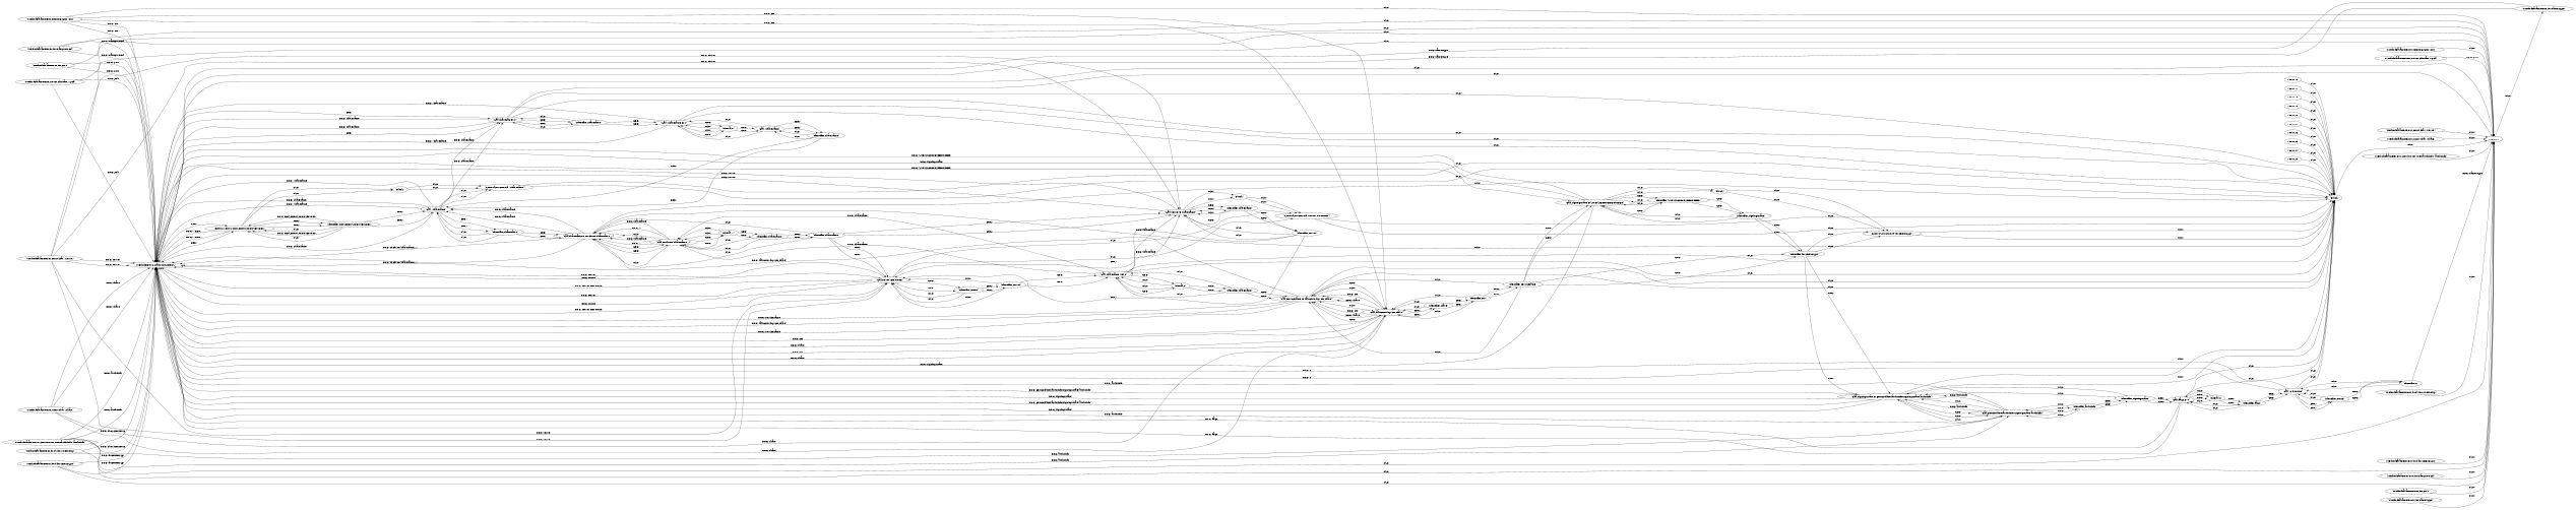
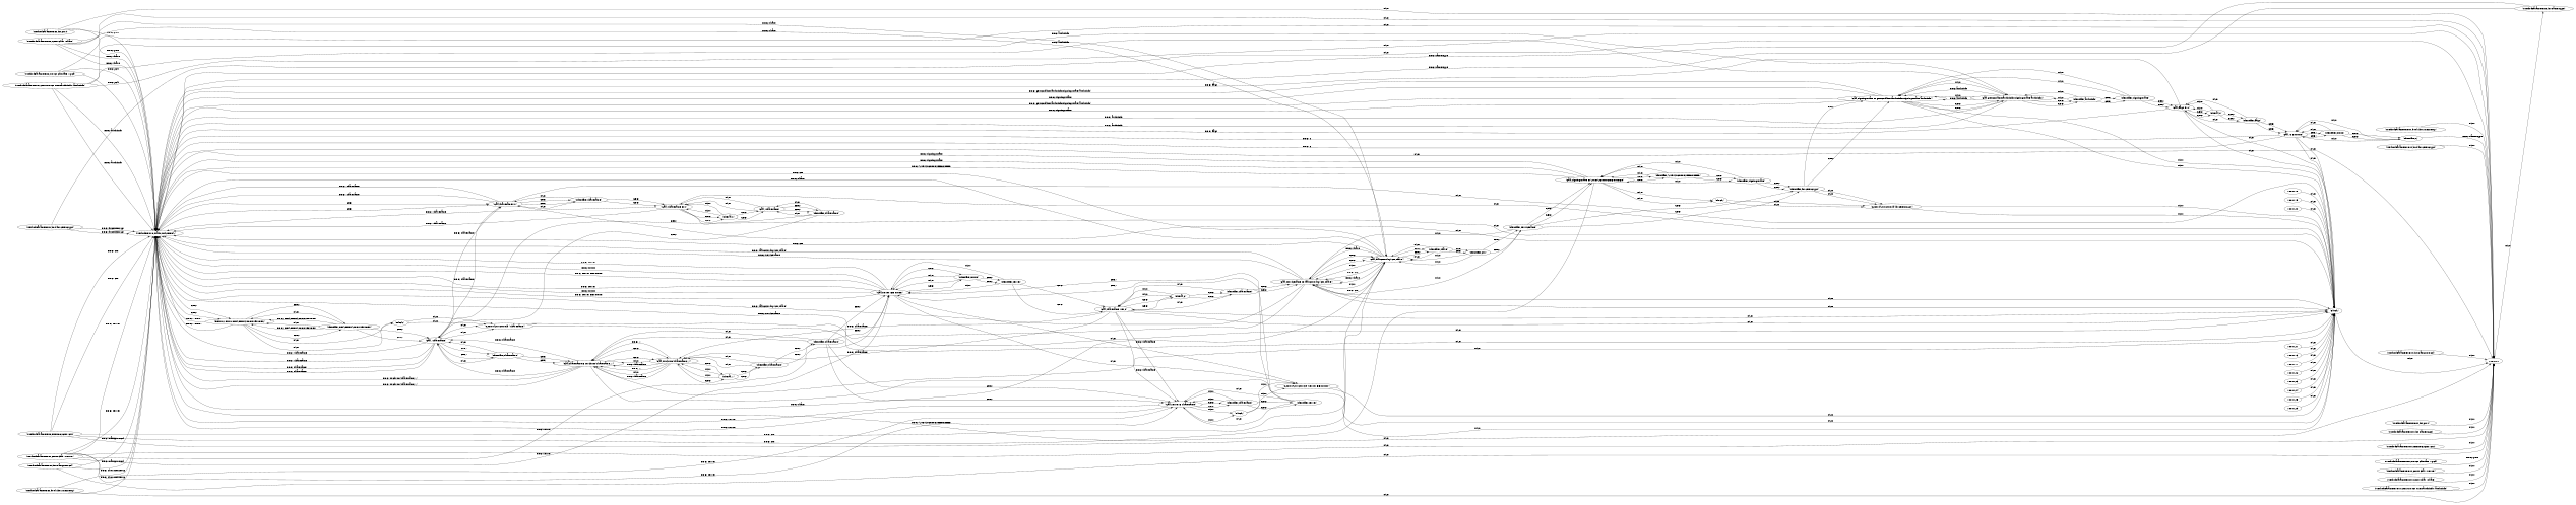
  digraph {
    rankdir=LR
    n1 [label="(MethodReturn,static NTSTATUS)"]
    n2 [label="(Return,return NT_STATUS_NO_MEMORY;)"]
    n3 [label="(Call,sharename++)"]
    1000101
    n5 [label="(Block,)"]
    n6 [label="(Identifier,NT_STATUS_NO_MEMORY)"]
    n7 [label="(Block,)"]
    n8 [label="(Identifier,sharename)"]
    n9 [label="(MethodParameterIn,int name_type)"]
    n10 [label="(MethodParameterIn,TALLOC_CTX *ctx)"]
    n11 [label="(Call,talloc_strdup(ctx,share))"]
    n12 [label="(Identifier,share)"]
    n13 [label="(Call,servicename = talloc_strdup(ctx,share))"]
    n14 [label="(MethodParameterOut,TALLOC_CTX *ctx)"]
    n15 [label="(MethodParameterIn,struct cli_state **pcli)"]
    n16 [label="(MethodParameterOut,struct cli_state **pcli)"]
    n17 [label="(Call,*c = NULL)"]
    n18 [label="(Identifier,NULL)"]
    n19 [label="(Identifier,c)"]
    n20 [label="(MethodParameterIn,const char *server)"]
    n21 [label="(Call,server == NULL)"]
    n22 [label="(Call,server = sharename)"]
    n23 [label="(Identifier,NULL)"]
    n24 [label="(ControlStructure,if (server == NULL))"]
    n25 [label="(Block,)"]
    n26 [label="(Identifier,sharename)"]
    n27 [label="(MethodParameterOut,const char *server)"]
    n28 [label="(Call,flags = 0)"]
    n29 [label="(Literal,0)"]
    n30 [label="(Identifier,flags)"]
    n31 [label="(Call,signing_state = get_cmdline_auth_info_signing_state(auth_info))"]
    n32 [label="(Call,get_cmdline_auth_info_signing_state(auth_info))"]
    n33 [label="(Identifier,auth_info)"]
    n34 [label="(Identifier,signing_state)"]
    n35 [label="(Identifier,force_encrypt)"]
    n36 [label="(ControlStructure,if (force_encrypt))"]
    n37 [label="(Block,)"]
    n38 [label="(Call,signing_state = SMB_SIGNING_REQUIRED)"]
    n39 [label="(Identifier,SMB_SIGNING_REQUIRED)"]
    n40 [label="(Identifier,signing_state)"]
    n41 [label="(Identifier,ctx)"]
    n42 [label="(Identifier,servicename)"]
    n43 [label="(Literal,2)"]
    n44 [label="(Call,sharename += 2)"]
    n45 [label="(Identifier,sharename)"]
    n46 [label="(Call,strchr_m(sharename,'\\'))"]
    n47 [label="(Call,sharename = strchr_m(sharename,'\\'))"]
    n48 [label="(Literal,'\\')"]
    n49 [label="(MethodParameterIn,const char *share)"]
    n50 [label="(MethodParameterOut,const char *share)"]
    n51 [label="(Identifier,server)"]
    n52 [label="(Identifier,server)"]
    n53 [label="(Call,!sharename)"]
    n54 [label="(Identifier,sharename)"]
    n55 [label="(ControlStructure,if (!sharename))"]
    n56 [label="(Identifier,sharename)"]
    n57 [label="(Identifier,sharename)"]
    n58 [label="(Literal,0)"]
    n59 [label="(Call,*sharename = 0)"]
    n60 [label="(Call,*sharename)"]
    n61 [label="(Identifier,sharename)"]
    n62 [label="(MethodParameterIn,const struct user_auth_info *auth_info)"]
    n63 [label="(MethodParameterOut,const struct user_auth_info *auth_info)"]
    n64 [label="(MethodParameterIn,bool show_sessetup)"]
    n65 [label="(MethodParameterOut,bool show_sessetup)"]
    n66 [label="(MethodParameterIn,bool force_encrypt)"]
    n67 [label="(MethodParameterOut,bool force_encrypt)"]
    n68 [label="(MethodParameterIn,int max_protocol)"]
    n69 [label="(MethodParameterOut,int max_protocol)"]
    n70 [label="(MethodParameterIn,int port)"]
    n71 [label="(MethodParameterOut,int port)"]
    n72 [label="(MethodParameterOut,int name_type)"]
    1000113
    1000117
    1000118
    1000119
    1000120
    1000121
    1000122
    1000123
    1000124
+   1000125
    1000129
    n1 -> n2 [label="CFG: "]
    n1 -> n2 [label="CFG: "]
    n1 -> n3 [label="CFG: "]
    n1 -> n3 [label="CFG: "]
    n1 -> 1000101 [label="AST: "]
    n2 -> n1 [label="DDG: <RET>"]
    n2 -> n1 [label="DDG: <RET>"]
    n2 -> n5 [label="AST: "]
    n2 -> n5 [label="AST: "]
    n2 -> n6 [label="CFG: "]
    n2 -> n6 [label="CFG: "]
    n3 -> n1 [label="DDG: sharename"]
    n3 -> n1 [label="DDG: sharename"]
    n3 -> n7 [label="AST: "]
    n3 -> n7 [label="AST: "]
    n3 -> n8 [label="CFG: "]
    n3 -> n8 [label="CFG: "]
    1000101 -> n9 [label="AST: "]
    n5 -> n55 [label="AST: "]
    n5 -> n55 [label="AST: "]
    n6 -> n2 [label="AST: "]
    n6 -> n2 [label="DDG: NT_STATUS_NO_MEMORY"]
    n6 -> n2 [label="AST: "]
    n6 -> n2 [label="DDG: NT_STATUS_NO_MEMORY"]
    n6 -> n53 [label="CFG: "]
    n6 -> n53 [label="CFG: "]
    n7 -> 1000101 [label="AST: "]
    n8 -> n3 [label="AST: "]
    n8 -> n3 [label="AST: "]
    n8 -> n59 [label="CFG: "]
    n8 -> n59 [label="CFG: "]
    n9 -> n1 [label="DDG: name_type"]
    n9 -> n1 [label="DDG: name_type"]
    n10 -> n1 [label="DDG: ctx"]
    n10 -> n1 [label="DDG: ctx"]
    n10 -> 1000101 [label="AST: "]
    n10 -> n11 [label="DDG: ctx"]
    n10 -> n11 [label="DDG: ctx"]
    n11 -> n1 [label="DDG: share"]
    n11 -> n1 [label="DDG: ctx"]
    n11 -> n1 [label="DDG: share"]
    n11 -> n1 [label="DDG: ctx"]
    n11 -> n12 [label="CFG: "]
    n11 -> n12 [label="CFG: "]
    n11 -> n13 [label="AST: "]
    n11 -> n13 [label="DDG: ctx"]
    n11 -> n13 [label="DDG: share"]
    n11 -> n13 [label="AST: "]
    n11 -> n13 [label="DDG: ctx"]
    n11 -> n13 [label="DDG: share"]
    n12 -> n11 [label="AST: "]
    n12 -> n11 [label="AST: "]
    n12 -> n41 [label="CFG: "]
    n12 -> n41 [label="CFG: "]
    n13 -> n1 [label="DDG: talloc_strdup(ctx,share)"]
    n13 -> n1 [label="DDG: servicename"]
    n13 -> n1 [label="DDG: talloc_strdup(ctx,share)"]
    n13 -> n1 [label="DDG: servicename"]
    n13 -> n7 [label="AST: "]
    n13 -> n7 [label="AST: "]
    n13 -> n11 [label="CFG: "]
    n13 -> n11 [label="CFG: "]
    n14 -> 1000101 [label="AST: "]
    n15 -> n1 [label="DDG: pcli"]
    n15 -> n1 [label="DDG: pcli"]
    n15 -> 1000101 [label="AST: "]
    n16 -> 1000101 [label="DDG: port"]
    n17 -> n1 [label="DDG: c"]
    n17 -> n1 [label="DDG: c"]
    n17 -> n7 [label="AST: "]
    n17 -> n7 [label="AST: "]
    n17 -> n18 [label="CFG: "]
    n17 -> n18 [label="CFG: "]
    n18 -> n17 [label="AST: "]
    n18 -> n17 [label="AST: "]
    n18 -> n19 [label="CFG: "]
    n18 -> n19 [label="CFG: "]
    n19 -> 1000101 [label="DDG: name_type"]
    n19 -> n17 [label="AST: "]
    n19 -> n17 [label="AST: "]
    n20 -> n1 [label="DDG: server"]
    n20 -> n1 [label="DDG: server"]
    n20 -> 1000101 [label="AST: "]
    n20 -> n21 [label="DDG: server"]
    n20 -> n21 [label="DDG: server"]
    n20 -> n22 [label="DDG: server"]
    n20 -> n22 [label="DDG: server"]
    n21 -> n1 [label="DDG: server == NULL"]
    n21 -> n1 [label="DDG: server"]
    n21 -> n1 [label="DDG: NULL"]
    n21 -> n1 [label="DDG: server == NULL"]
    n21 -> n1 [label="DDG: server"]
    n21 -> n1 [label="DDG: NULL"]
    n21 -> n23 [label="CFG: "]
    n21 -> n23 [label="CFG: "]
    n21 -> n24 [label="AST: "]
    n21 -> n24 [label="AST: "]
    n22 -> n1 [label="DDG: server"]
    n22 -> n1 [label="DDG: server"]
    n22 -> n25 [label="AST: "]
    n22 -> n25 [label="AST: "]
    n22 -> n26 [label="CFG: "]
    n22 -> n26 [label="CFG: "]
    n23 -> n21 [label="AST: "]
    n23 -> n21 [label="AST: "]
    n23 -> n51 [label="CFG: "]
    n23 -> n51 [label="CFG: "]
    n24 -> n7 [label="AST: "]
    n24 -> n7 [label="AST: "]
    n25 -> n24 [label="AST: "]
    n25 -> n24 [label="AST: "]
    n26 -> n22 [label="AST: "]
    n26 -> n22 [label="AST: "]
    n26 -> n52 [label="CFG: "]
    n26 -> n52 [label="CFG: "]
    n27 -> 1000101 [label="AST: "]
    n28 -> n1 [label="DDG: flags"]
    n28 -> n1 [label="DDG: flags"]
    n28 -> n7 [label="AST: "]
    n28 -> n7 [label="AST: "]
    n28 -> n29 [label="CFG: "]
    n28 -> n29 [label="CFG: "]
    n29 -> n28 [label="AST: "]
    n29 -> n28 [label="AST: "]
    n29 -> n30 [label="CFG: "]
    n29 -> n30 [label="CFG: "]
    n30 -> n17 [label="CFG: "]
    n30 -> n17 [label="CFG: "]
    n30 -> n28 [label="AST: "]
    n30 -> n28 [label="AST: "]
    n31 -> n1 [label="DDG: signing_state"]
    n31 -> n1 [label="DDG: get_cmdline_auth_info_signing_state(auth_info)"]
    n31 -> n1 [label="DDG: signing_state"]
    n31 -> n1 [label="DDG: get_cmdline_auth_info_signing_state(auth_info)"]
    n31 -> n7 [label="AST: "]
    n31 -> n7 [label="AST: "]
    n31 -> n32 [label="CFG: "]
    n31 -> n32 [label="CFG: "]
    n32 -> n1 [label="DDG: auth_info"]
    n32 -> n1 [label="DDG: auth_info"]
    n32 -> n31 [label="AST: "]
    n32 -> n31 [label="DDG: auth_info"]
    n32 -> n31 [label="AST: "]
    n32 -> n31 [label="DDG: auth_info"]
    n32 -> n33 [label="CFG: "]
    n32 -> n33 [label="CFG: "]
    n33 -> n32 [label="AST: "]
    n33 -> n32 [label="AST: "]
    n33 -> n34 [label="CFG: "]
    n33 -> n34 [label="CFG: "]
    n34 -> n28 [label="CFG: "]
    n34 -> n28 [label="CFG: "]
    n34 -> n31 [label="AST: "]
    n34 -> n31 [label="AST: "]
    n35 -> n31 [label="CFG: "]
    n35 -> n31 [label="CFG: "]
    n35 -> n36 [label="AST: "]
    n35 -> n36 [label="AST: "]
    n36 -> n7 [label="AST: "]
    n36 -> n7 [label="AST: "]
    n37 -> n36 [label="AST: "]
    n37 -> n36 [label="AST: "]
    n38 -> n1 [label="DDG: SMB_SIGNING_REQUIRED"]
    n38 -> n1 [label="DDG: signing_state"]
    n38 -> n1 [label="DDG: SMB_SIGNING_REQUIRED"]
    n38 -> n1 [label="DDG: signing_state"]
    n38 -> n37 [label="AST: "]
    n38 -> n37 [label="AST: "]
    n38 -> n39 [label="CFG: "]
    n38 -> n39 [label="CFG: "]
    n39 -> n38 [label="AST: "]
    n39 -> n38 [label="AST: "]
    n39 -> n40 [label="CFG: "]
    n39 -> n40 [label="CFG: "]
    n40 -> n35 [label="CFG: "]
    n40 -> n35 [label="CFG: "]
    n40 -> n38 [label="AST: "]
    n40 -> n38 [label="AST: "]
    n41 -> n11 [label="AST: "]
    n41 -> n11 [label="AST: "]
    n41 -> n42 [label="CFG: "]
    n41 -> n42 [label="CFG: "]
    n42 -> n13 [label="AST: "]
    n42 -> n13 [label="AST: "]
    n42 -> n35 [label="CFG: "]
    n42 -> n35 [label="CFG: "]
    n42 -> n38 [label="CFG: "]
    n42 -> n38 [label="CFG: "]
    n43 -> n44 [label="AST: "]
    n43 -> n44 [label="AST: "]
    n43 -> n45 [label="CFG: "]
    n43 -> n45 [label="CFG: "]
    n44 -> n7 [label="AST: "]
    n44 -> n7 [label="AST: "]
    n44 -> n22 [label="DDG: sharename"]
    n44 -> n22 [label="DDG: sharename"]
    n44 -> n43 [label="CFG: "]
    n44 -> n43 [label="CFG: "]
    n44 -> n46 [label="DDG: sharename"]
    n44 -> n46 [label="DDG: sharename"]
    n45 -> n13 [label="CFG: "]
    n45 -> n13 [label="CFG: "]
    n45 -> n44 [label="AST: "]
    n45 -> n44 [label="AST: "]
    n46 -> n47 [label="AST: "]
    n46 -> n47 [label="DDG: sharename"]
    n46 -> n47 [label="DDG: '\\'"]
    n46 -> n47 [label="AST: "]
    n46 -> n47 [label="DDG: sharename"]
    n46 -> n47 [label="DDG: '\\'"]
    n46 -> n48 [label="CFG: "]
    n46 -> n48 [label="CFG: "]
    n47 -> n1 [label="DDG: strchr_m(sharename,'\\')"]
    n47 -> n1 [label="DDG: strchr_m(sharename,'\\')"]
    n47 -> n7 [label="AST: "]
    n47 -> n7 [label="AST: "]
    n47 -> n46 [label="CFG: "]
    n47 -> n46 [label="CFG: "]
    n47 -> n53 [label="DDG: sharename"]
    n47 -> n53 [label="DDG: sharename"]
    n48 -> n46 [label="AST: "]
    n48 -> n46 [label="AST: "]
    n48 -> n54 [label="CFG: "]
    n48 -> n54 [label="CFG: "]
    n49 -> n1 [label="DDG: share"]
    n49 -> n1 [label="DDG: share"]
-   n3 -> 1000101 [label="AST: "]
+   n49 -> 1000101 [label="AST: "]
    n49 -> n11 [label="DDG: share"]
    n49 -> n11 [label="DDG: share"]
    n50 -> 1000101 [label="AST: "]
    n51 -> n21 [label="AST: "]
    n51 -> n21 [label="AST: "]
    n51 -> n44 [label="CFG: "]
    n51 -> n44 [label="CFG: "]
    n52 -> n21 [label="CFG: "]
    n52 -> n21 [label="CFG: "]
    n52 -> n22 [label="AST: "]
    n52 -> n22 [label="AST: "]
    n53 -> n1 [label="DDG: sharename"]
    n53 -> n1 [label="DDG: !sharename"]
    n53 -> n1 [label="DDG: sharename"]
    n53 -> n1 [label="DDG: !sharename"]
    n53 -> n3 [label="DDG: sharename"]
    n53 -> n3 [label="DDG: sharename"]
    n53 -> n55 [label="AST: "]
    n53 -> n55 [label="AST: "]
    n53 -> n56 [label="CFG: "]
    n53 -> n56 [label="CFG: "]
    n54 -> n46 [label="AST: "]
    n54 -> n46 [label="AST: "]
    n54 -> n57 [label="CFG: "]
    n54 -> n57 [label="CFG: "]
    n55 -> n7 [label="AST: "]
    n55 -> n7 [label="AST: "]
    n56 -> n47 [label="CFG: "]
    n56 -> n47 [label="CFG: "]
    n56 -> n53 [label="AST: "]
    n56 -> n53 [label="AST: "]
    n57 -> n21 [label="CFG: "]
    n57 -> n21 [label="CFG: "]
    n57 -> n22 [label="CFG: "]
    n57 -> n22 [label="CFG: "]
    n57 -> n47 [label="AST: "]
    n57 -> n47 [label="AST: "]
    n58 -> n59 [label="AST: "]
    n58 -> n59 [label="AST: "]
    n58 -> n60 [label="CFG: "]
    n58 -> n60 [label="CFG: "]
    n59 -> n1 [label="DDG: *sharename"]
    n59 -> n1 [label="DDG: *sharename"]
    n59 -> n7 [label="AST: "]
    n59 -> n7 [label="AST: "]
    n59 -> n58 [label="CFG: "]
    n59 -> n58 [label="CFG: "]
    n60 -> n59 [label="AST: "]
    n60 -> n59 [label="AST: "]
    n60 -> n61 [label="CFG: "]
    n60 -> n61 [label="CFG: "]
    n61 -> n53 [label="CFG: "]
    n61 -> n53 [label="CFG: "]
    n61 -> n60 [label="AST: "]
    n61 -> n60 [label="AST: "]
    n62 -> n1 [label="DDG: auth_info"]
    n62 -> n1 [label="DDG: auth_info"]
    n62 -> 1000101 [label="AST: "]
    n62 -> n32 [label="DDG: auth_info"]
    n62 -> n32 [label="DDG: auth_info"]
    n63 -> 1000101 [label="AST: "]
    n64 -> n1 [label="DDG: show_sessetup"]
    n64 -> n1 [label="DDG: show_sessetup"]
    n64 -> 1000101 [label="AST: "]
    n65 -> 1000101 [label="AST: "]
    n66 -> n1 [label="DDG: force_encrypt"]
    n66 -> n1 [label="DDG: force_encrypt"]
    n66 -> 1000101 [label="AST: "]
    n67 -> 1000101 [label="AST: "]
    n68 -> n1 [label="DDG: max_protocol"]
    n68 -> n1 [label="DDG: max_protocol"]
    n68 -> 1000101 [label="AST: "]
    n69 -> 1000101 [label="AST: "]
    n70 -> n1 [label="DDG: port"]
    n70 -> n1 [label="DDG: port"]
    n70 -> 1000101 [label="AST: "]
    n71 -> 1000101 [label="AST: "]
    n72 -> 1000101 [label="AST: "]
    1000113 -> n7 [label="AST: "]
    1000117 -> n7 [label="AST: "]
    1000118 -> n7 [label="AST: "]
    1000119 -> n7 [label="AST: "]
    1000120 -> n7 [label="AST: "]
    1000121 -> n7 [label="AST: "]
    1000122 -> n7 [label="AST: "]
    1000123 -> n7 [label="AST: "]
    1000124 -> n7 [label="AST: "]
+   1000125 -> n7 [label="AST: "]
    1000129 -> n7 [label="AST: "]
  }
